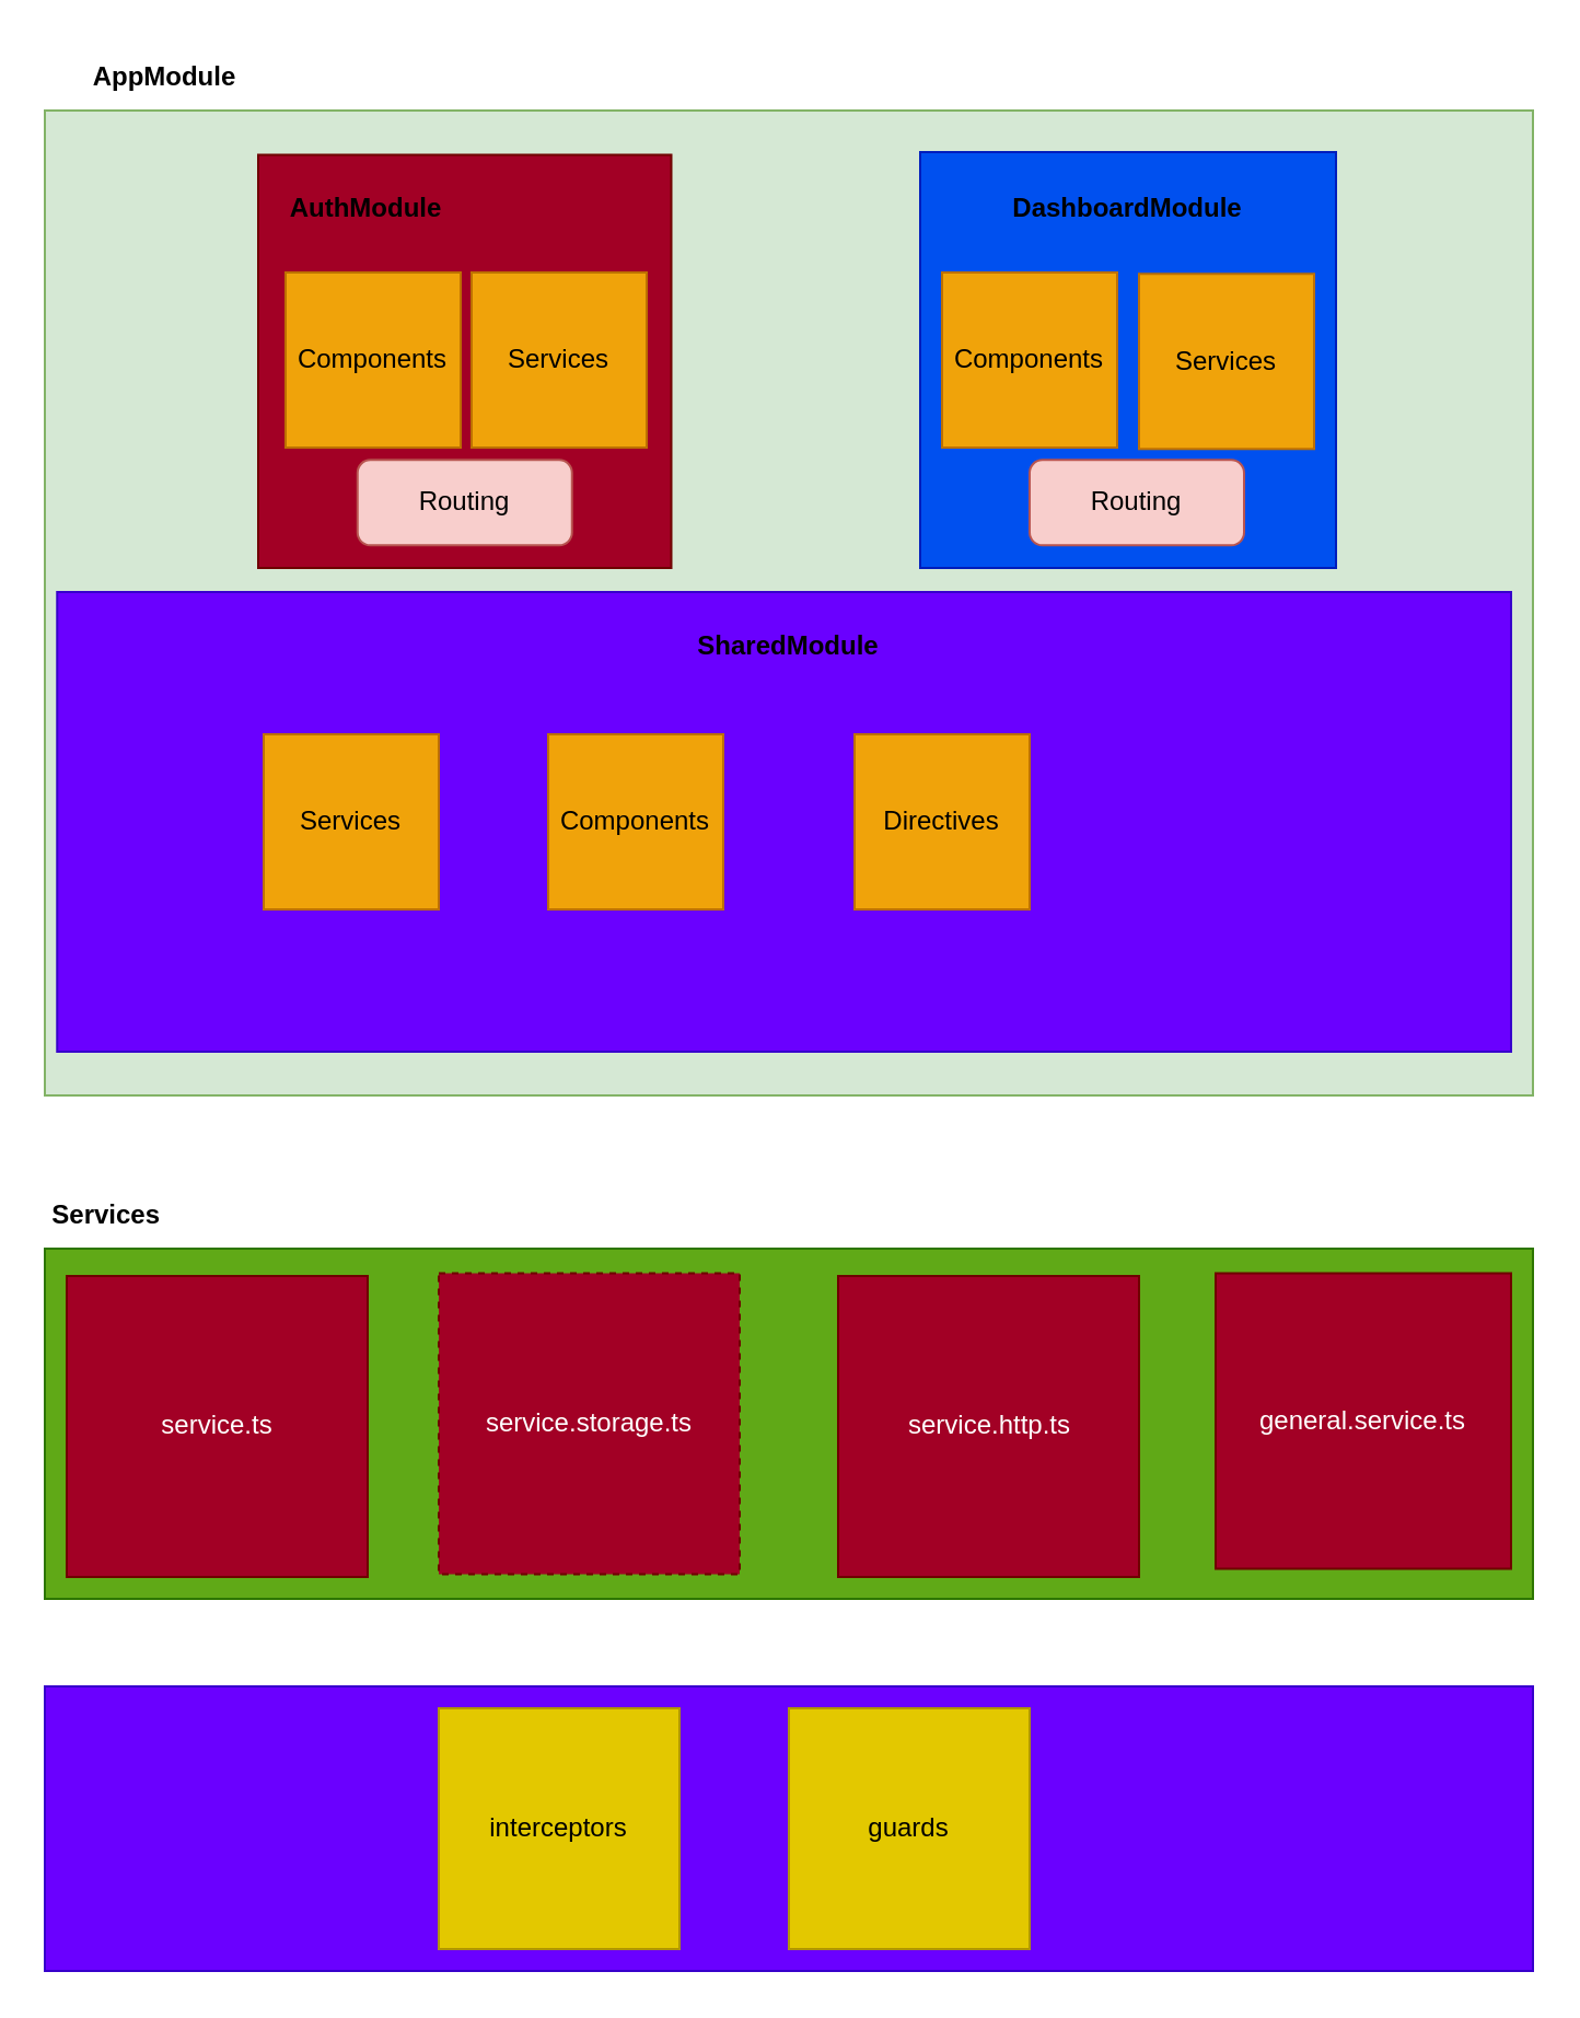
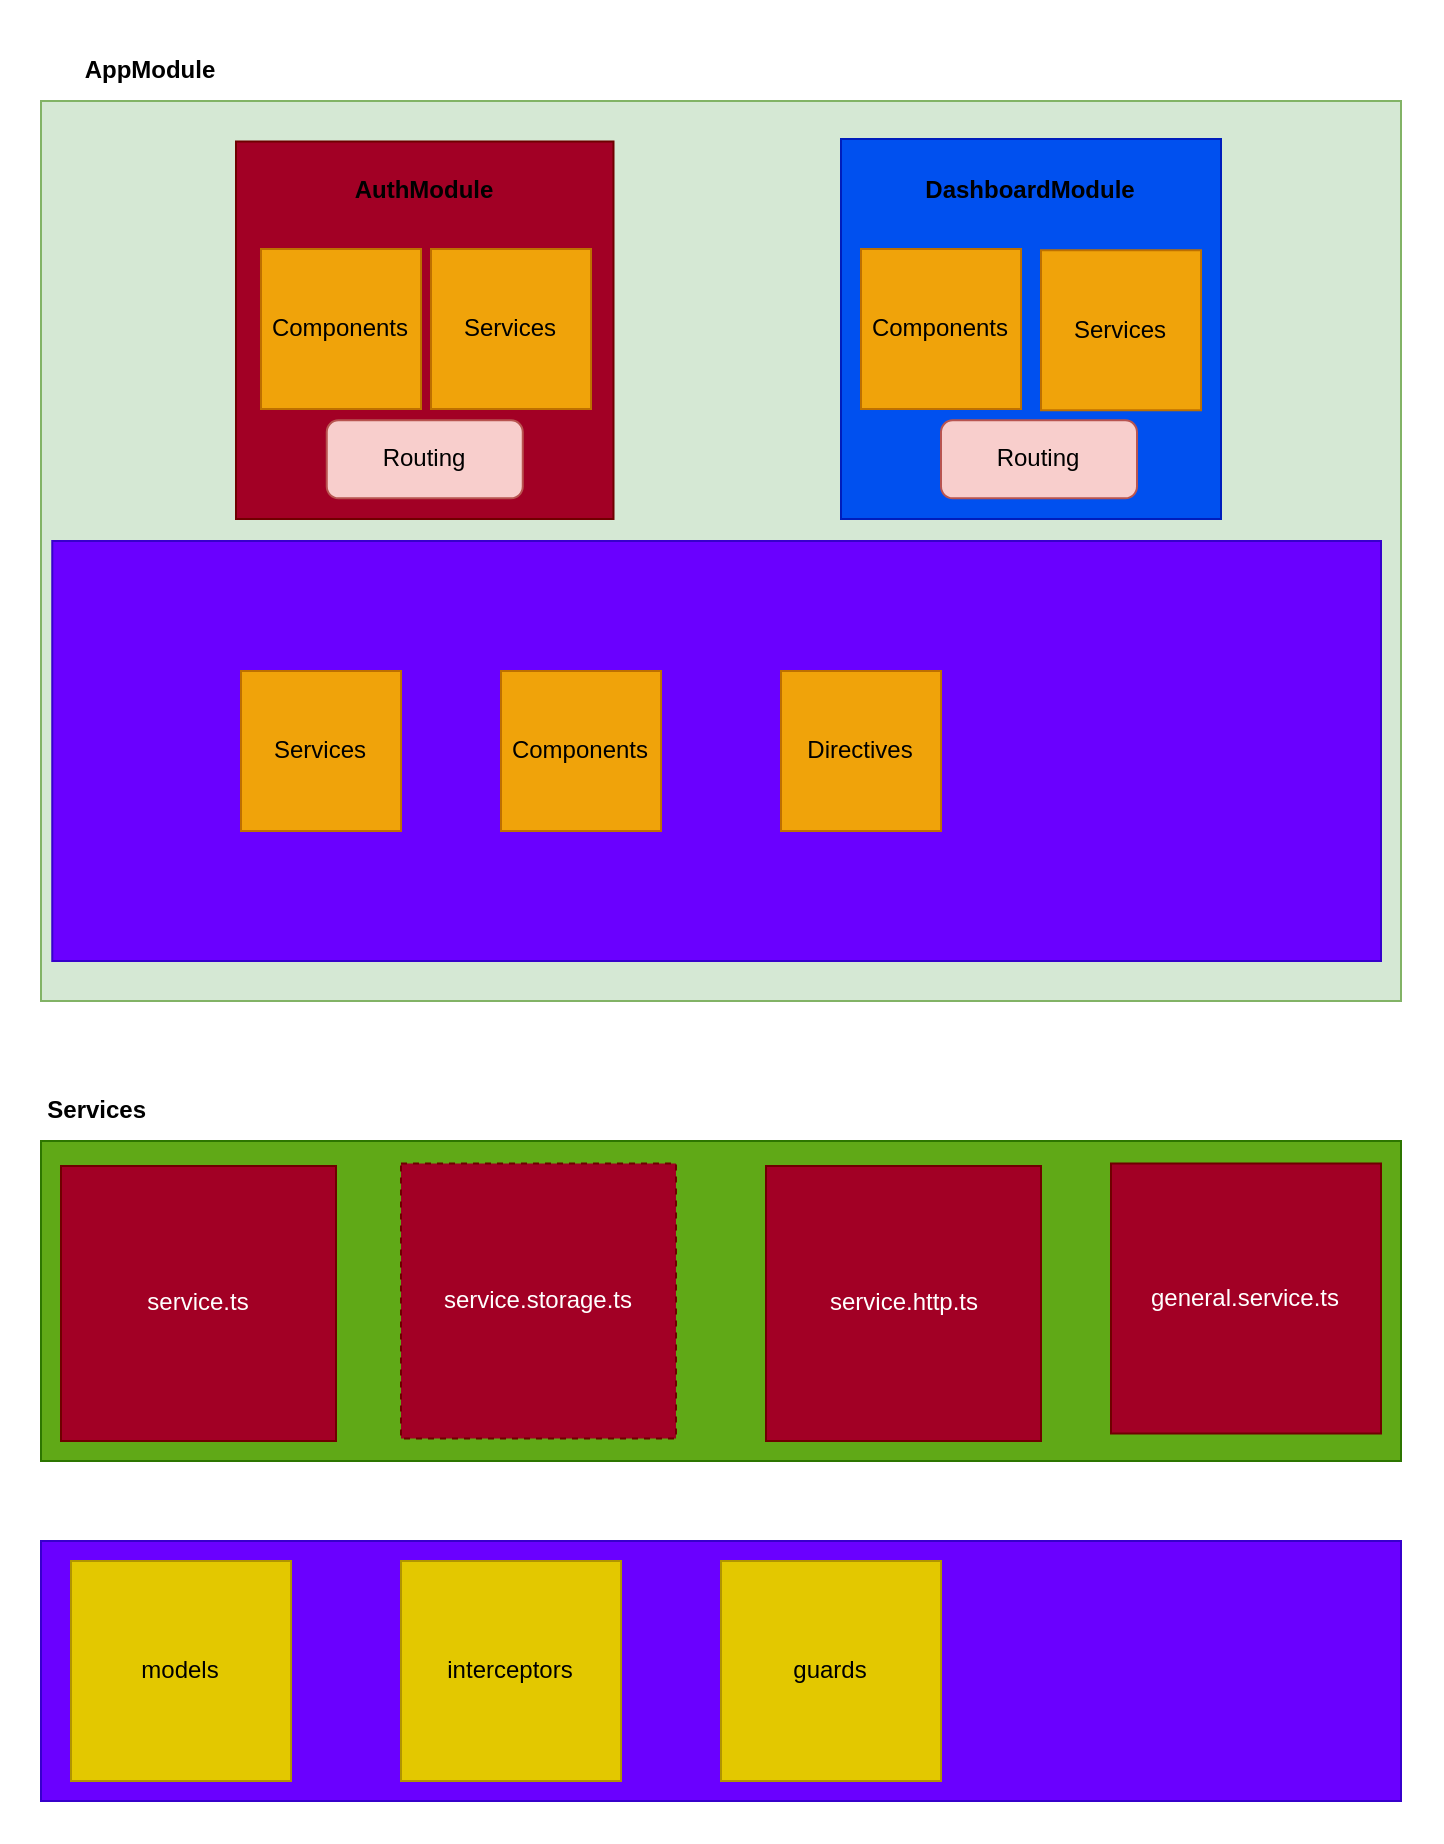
  <mxCell id="0" />
  <mxCell id="1" parent="0" />
  <mxCell id="2" value="" style="rounded=0;whiteSpace=wrap;html=1;fillColor=#d5e8d4;strokeColor=#82b366;" parent="1" vertex="1"><mxGeometry x="20" y="50" width="680" height="450" as="geometry" /></mxCell>
  <mxCell id="3" value="&lt;b&gt;AppModule&lt;/b&gt;" style="text;html=1;align=center;verticalAlign=middle;whiteSpace=wrap;rounded=0;" parent="1" vertex="1"><mxGeometry x="20" y="20" width="110" height="30" as="geometry" /></mxCell>
  <mxCell id="4" value="" style="whiteSpace=wrap;html=1;aspect=fixed;fillColor=#a20025;strokeColor=#6F0000;fontColor=#ffffff;" parent="1" vertex="1"><mxGeometry x="117.5" y="70.25" width="188.75" height="188.75" as="geometry" /></mxCell>
- <mxCell id="5" value="&lt;b&gt;AuthModule&lt;/b&gt;" style="text;html=1;align=center;verticalAlign=middle;whiteSpace=wrap;rounded=0;" parent="1" vertex="1"><mxGeometry x="136.88" y="80" width="60" height="30" as="geometry" /></mxCell>
+ <mxCell id="5" value="&lt;b&gt;AuthModule&lt;/b&gt;" style="text;html=1;align=center;verticalAlign=middle;whiteSpace=wrap;rounded=0;" parent="1" vertex="1"><mxGeometry x="181.88" y="80" width="60" height="30" as="geometry" /></mxCell>
  <mxCell id="6" value="" style="whiteSpace=wrap;html=1;aspect=fixed;fillColor=#0050ef;strokeColor=#001DBC;fontColor=#ffffff;" parent="1" vertex="1"><mxGeometry x="420" y="69" width="190" height="190" as="geometry" /></mxCell>
  <mxCell id="7" value="&lt;b&gt;DashboardModule&lt;/b&gt;" style="text;html=1;align=center;verticalAlign=middle;whiteSpace=wrap;rounded=0;" parent="1" vertex="1"><mxGeometry x="485" y="80" width="60" height="30" as="geometry" /></mxCell>
  <mxCell id="8" value="" style="rounded=0;whiteSpace=wrap;html=1;fillColor=#6a00ff;fontColor=#ffffff;strokeColor=#3700CC;" parent="1" vertex="1"><mxGeometry x="25.63" y="270" width="664.37" height="210" as="geometry" /></mxCell>
- <mxCell id="9" value="&lt;b&gt;SharedModule&lt;/b&gt;" style="text;html=1;align=center;verticalAlign=middle;whiteSpace=wrap;rounded=0;" parent="1" vertex="1"><mxGeometry x="330" y="280" width="60" height="30" as="geometry" /></mxCell>
  <mxCell id="10" value="Components" style="whiteSpace=wrap;html=1;aspect=fixed;fillColor=#f0a30a;fontColor=#000000;strokeColor=#BD7000;" parent="1" vertex="1"><mxGeometry x="250" y="335" width="80" height="80" as="geometry" /></mxCell>
  <mxCell id="11" value="Services" style="whiteSpace=wrap;html=1;aspect=fixed;fillColor=#f0a30a;fontColor=#000000;strokeColor=#BD7000;" parent="1" vertex="1"><mxGeometry x="120" y="335" width="80" height="80" as="geometry" /></mxCell>
  <mxCell id="12" value="Directives" style="whiteSpace=wrap;html=1;aspect=fixed;fillColor=#f0a30a;fontColor=#000000;strokeColor=#BD7000;" parent="1" vertex="1"><mxGeometry x="390" y="335" width="80" height="80" as="geometry" /></mxCell>
  <mxCell id="13" value="Services" style="whiteSpace=wrap;html=1;aspect=fixed;fillColor=#f0a30a;fontColor=#000000;strokeColor=#BD7000;" parent="1" vertex="1"><mxGeometry x="215" y="124" width="80" height="80" as="geometry" /></mxCell>
  <mxCell id="14" value="Components" style="whiteSpace=wrap;html=1;aspect=fixed;fillColor=#f0a30a;fontColor=#000000;strokeColor=#BD7000;" parent="1" vertex="1"><mxGeometry x="130" y="124" width="80" height="80" as="geometry" /></mxCell>
  <mxCell id="15" value="Services" style="whiteSpace=wrap;html=1;aspect=fixed;fillColor=#f0a30a;fontColor=#000000;strokeColor=#BD7000;" parent="1" vertex="1"><mxGeometry x="520" y="124.63" width="80" height="80" as="geometry" /></mxCell>
  <mxCell id="16" value="Components" style="whiteSpace=wrap;html=1;aspect=fixed;fillColor=#f0a30a;fontColor=#000000;strokeColor=#BD7000;" parent="1" vertex="1"><mxGeometry x="430" y="124" width="80" height="80" as="geometry" /></mxCell>
  <mxCell id="17" value="Routing" style="rounded=1;whiteSpace=wrap;html=1;fillColor=#f8cecc;strokeColor=#b85450;" vertex="1" parent="1"><mxGeometry x="162.88" y="209.63" width="98" height="39" as="geometry" /></mxCell>
  <mxCell id="18" value="Routing" style="rounded=1;whiteSpace=wrap;html=1;fillColor=#f8cecc;strokeColor=#b85450;" vertex="1" parent="1"><mxGeometry x="470" y="209.63" width="98" height="39" as="geometry" /></mxCell>
  <mxCell id="19" value="" style="rounded=0;whiteSpace=wrap;html=1;fillColor=#60a917;strokeColor=#2D7600;fontColor=#ffffff;" vertex="1" parent="1"><mxGeometry x="20" y="570" width="680" height="160" as="geometry" /></mxCell>
  <mxCell id="20" value="&lt;b&gt;Services&amp;nbsp;&lt;/b&gt;" style="text;html=1;align=center;verticalAlign=middle;whiteSpace=wrap;rounded=0;" vertex="1" parent="1"><mxGeometry x="20" y="540" width="60" height="30" as="geometry" /></mxCell>
  <mxCell id="21" value="service.ts" style="whiteSpace=wrap;html=1;aspect=fixed;fillColor=#a20025;fontColor=#ffffff;strokeColor=#6F0000;" vertex="1" parent="1"><mxGeometry x="30" y="582.5" width="137.5" height="137.5" as="geometry" /></mxCell>
  <mxCell id="22" value="service.storage.ts" style="whiteSpace=wrap;html=1;aspect=fixed;fillColor=#a20025;fontColor=#ffffff;strokeColor=#6F0000;dashed=1;" vertex="1" parent="1"><mxGeometry x="200" y="581.25" width="137.5" height="137.5" as="geometry" /></mxCell>
  <mxCell id="23" value="service.http.ts" style="whiteSpace=wrap;html=1;aspect=fixed;fillColor=#a20025;fontColor=#ffffff;strokeColor=#6F0000;" vertex="1" parent="1"><mxGeometry x="382.5" y="582.5" width="137.5" height="137.5" as="geometry" /></mxCell>
  <mxCell id="24" value="general.service.ts" style="whiteSpace=wrap;html=1;aspect=fixed;fillColor=#a20025;fontColor=#ffffff;strokeColor=#6F0000;" vertex="1" parent="1"><mxGeometry x="555" y="581.25" width="135" height="135" as="geometry" /></mxCell>
  <mxCell id="25" value="" style="rounded=0;whiteSpace=wrap;html=1;fillColor=#6a00ff;fontColor=#ffffff;strokeColor=#3700CC;" vertex="1" parent="1"><mxGeometry x="20" y="770" width="680" height="130" as="geometry" /></mxCell>
+ <mxCell id="26" value="models" style="whiteSpace=wrap;html=1;aspect=fixed;fillColor=#e3c800;fontColor=#000000;strokeColor=#B09500;" vertex="1" parent="1"><mxGeometry x="35" y="780" width="110" height="110" as="geometry" /></mxCell>
  <mxCell id="27" value="interceptors" style="whiteSpace=wrap;html=1;aspect=fixed;fillColor=#e3c800;fontColor=#000000;strokeColor=#B09500;" vertex="1" parent="1"><mxGeometry x="200" y="780" width="110" height="110" as="geometry" /></mxCell>
  <mxCell id="28" value="guards" style="whiteSpace=wrap;html=1;aspect=fixed;fillColor=#e3c800;fontColor=#000000;strokeColor=#B09500;" vertex="1" parent="1"><mxGeometry x="360" y="780" width="110" height="110" as="geometry" /></mxCell>
